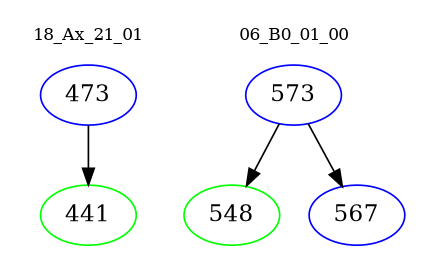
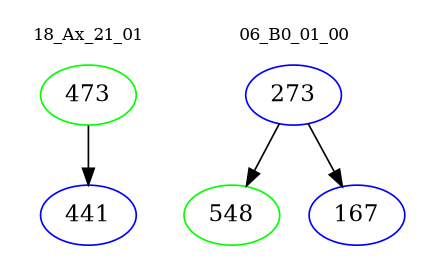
  digraph {
    node [color=blue]
    edge [color=black]
-   n1 [label=473]
-   n2 [color=green label=441]
-   n3 [label=573]
+   n1 [color=green label=473]
+   n2 [label=441]
+   n3 [label=273]
    n4 [color=green label=548]
-   n5 [label=567]
+   n5 [label=167]
    subgraph cluster_1 {
      color=white
      fontsize=10
      label="18_Ax_21_01"
      n1
      n2
    }
    subgraph cluster_2 {
      color=white
      fontsize=10
      label="06_B0_01_00"
      n3
      n4
      n5
    }
    n1 -> n2
    n3 -> n4
    n3 -> n5
  }
